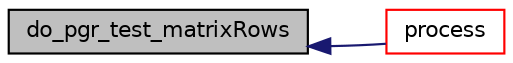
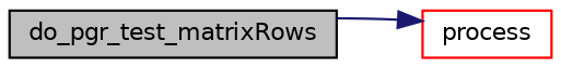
  digraph {
    rankdir=LR
    node [fontname=Helvetica fontsize=10 shape=record style=filled]
    n1 [color=black fillcolor=grey75 fontcolor=black height=0.2 label=do_pgr_test_matrixRows width=0.4]
    n2 [color=red fillcolor=white height=0.2 label=process width=0.4]
-   n1 -> n2 [color=midnightblue dir=back fontname=Helvetica fontsize=10 labelfontname=Helvetica labelfontsize=10 style=solid]
+   n2 -> n1 [color=midnightblue dir=back fontname=Helvetica fontsize=10 labelfontname=Helvetica labelfontsize=10 style=solid]
  }
